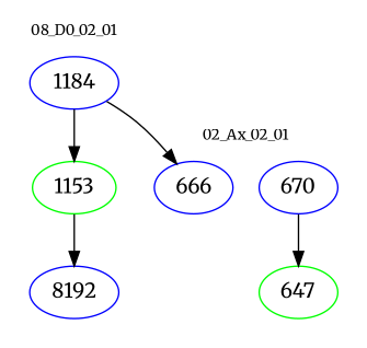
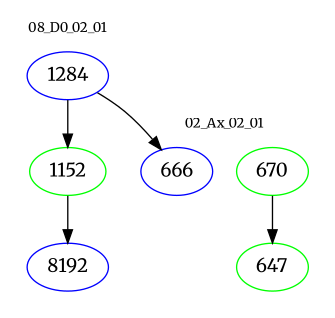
  digraph {
    fontname=Merriweather
    node [color=blue fontname=Merriweather]
    edge [color=black fontname=Merriweather]
-   n1 [label=670]
+   n1 [color=green label=670]
    n2 [color=green label=647]
    n3 [label=666]
-   n4 [label=1184]
-   n5 [color=green label=1153]
+   n4 [label=1284]
+   n5 [color=green label=1152]
    n6 [label=8192]
    subgraph cluster_1 {
      color=white
      fontsize=10
      label="02_Ax_02_01"
      n1
      n2
      n3
    }
    subgraph cluster_2 {
      color=white
      fontsize=10
      label="08_D0_02_01"
      n4
      n5
      n6
    }
    n1 -> n2
    n4 -> n3
    n4 -> n5
    n5 -> n6
  }
